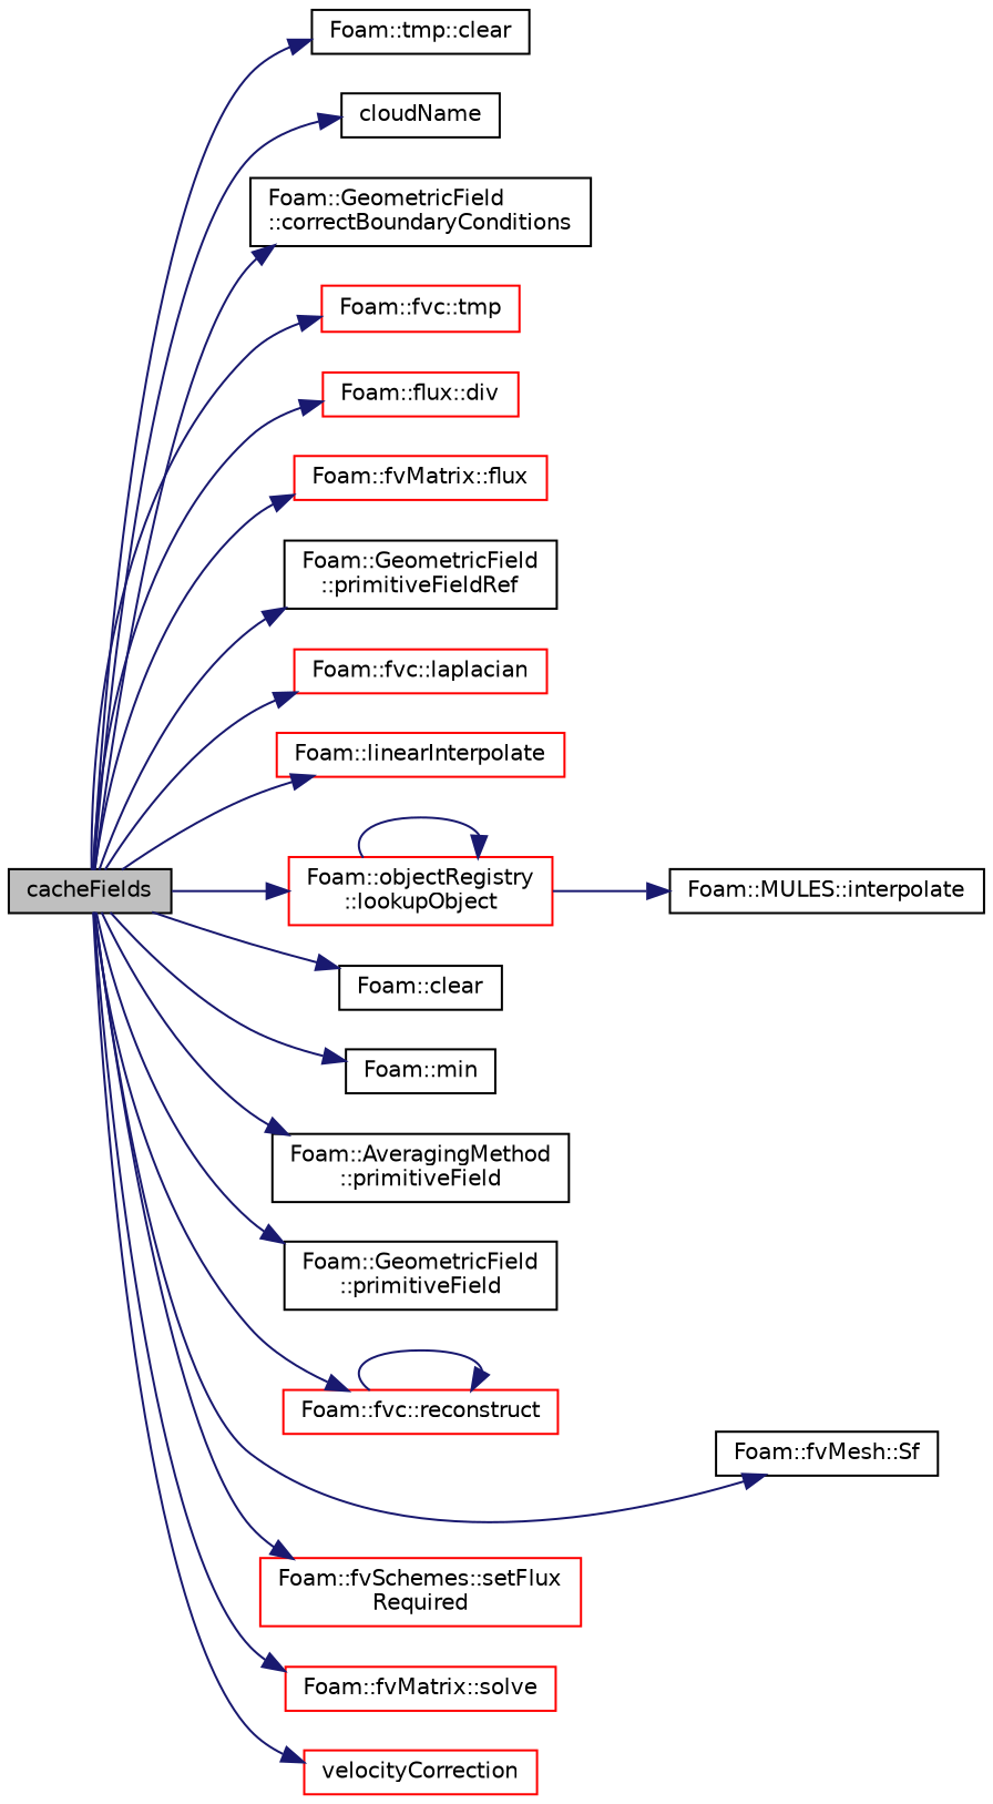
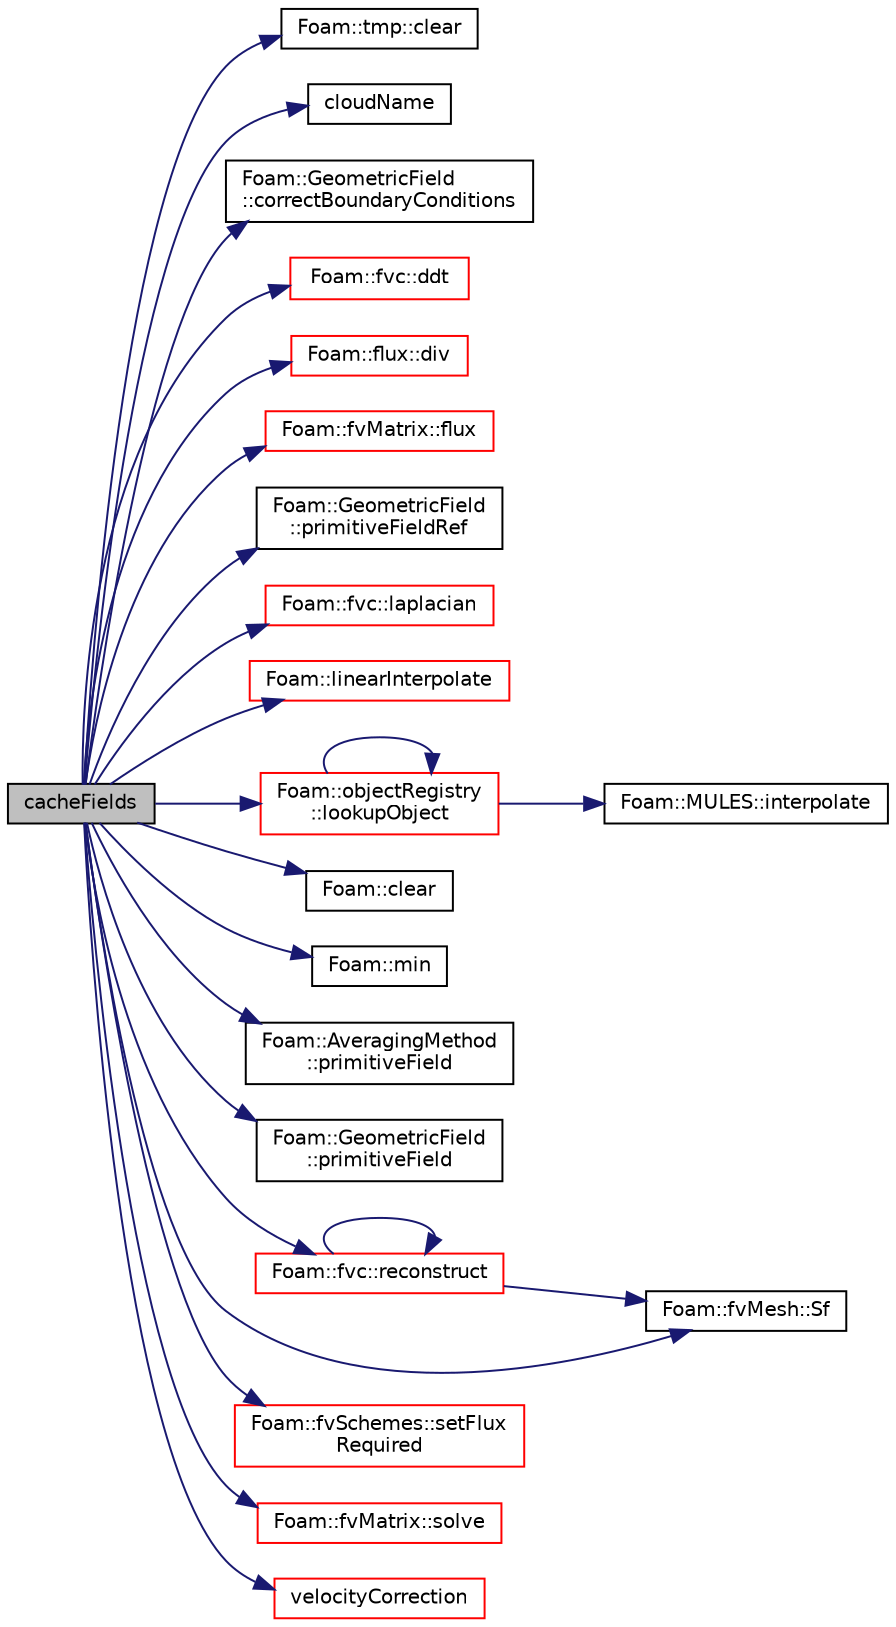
  digraph {
    rankdir=LR
    node [color=black fontname=Helvetica fontsize=10 shape=record]
    edge [color=midnightblue fontname=Helvetica fontsize=10 labelfontname=Helvetica labelfontsize=10 style=solid]
    n1 [fillcolor=grey75 fontcolor=black height=0.2 label=cacheFields style=filled width=0.4]
    n2 [height=0.2 label="Foam::tmp::clear" width=0.4]
    n3 [height=0.2 label=cloudName width=0.4]
    n4 [height=0.2 label="Foam::GeometricField\l::correctBoundaryConditions" width=0.4]
-   n5 [color=red height=0.2 label="Foam::fvc::tmp" width=0.4]
+   n5 [color=red height=0.2 label="Foam::fvc::ddt" width=0.4]
    n6 [color=red height=0.2 label="Foam::flux::div" width=0.4]
    n7 [color=red height=0.2 label="Foam::fvMatrix::flux" width=0.4]
    n8 [height=0.2 label="Foam::GeometricField\l::primitiveFieldRef" width=0.4]
    n9 [color=red height=0.2 label="Foam::fvc::laplacian" width=0.4]
    n10 [color=red height=0.2 label="Foam::linearInterpolate" width=0.4]
    n11 [color=red height=0.2 label="Foam::objectRegistry\l::lookupObject" width=0.4]
    n12 [height=0.2 label="Foam::clear" width=0.4]
    n13 [height=0.2 label="Foam::min" width=0.4]
    n14 [height=0.2 label="Foam::AveragingMethod\l::primitiveField" width=0.4]
    n15 [height=0.2 label="Foam::GeometricField\l::primitiveField" width=0.4]
    n16 [color=red height=0.2 label="Foam::fvc::reconstruct" width=0.4]
    n17 [height=0.2 label="Foam::fvMesh::Sf" width=0.4]
    n18 [color=red height=0.2 label="Foam::fvSchemes::setFlux\lRequired" width=0.4]
    n19 [color=red height=0.2 label="Foam::fvMatrix::solve" width=0.4]
    n20 [color=red height=0.2 label=velocityCorrection width=0.4]
    n21 [height=0.2 label="Foam::MULES::interpolate" width=0.4]
    n1 -> n2
    n1 -> n3
    n1 -> n4
    n1 -> n5
    n1 -> n6
    n1 -> n7
    n1 -> n8
    n1 -> n9
    n1 -> n10
    n1 -> n11
    n1 -> n12
    n1 -> n13
    n1 -> n14
    n1 -> n15
    n1 -> n16
    n1 -> n17
    n1 -> n18
    n1 -> n19
    n1 -> n20
    n11 -> n11
    n11 -> n21
    n16 -> n16
+   n16 -> n17
  }
